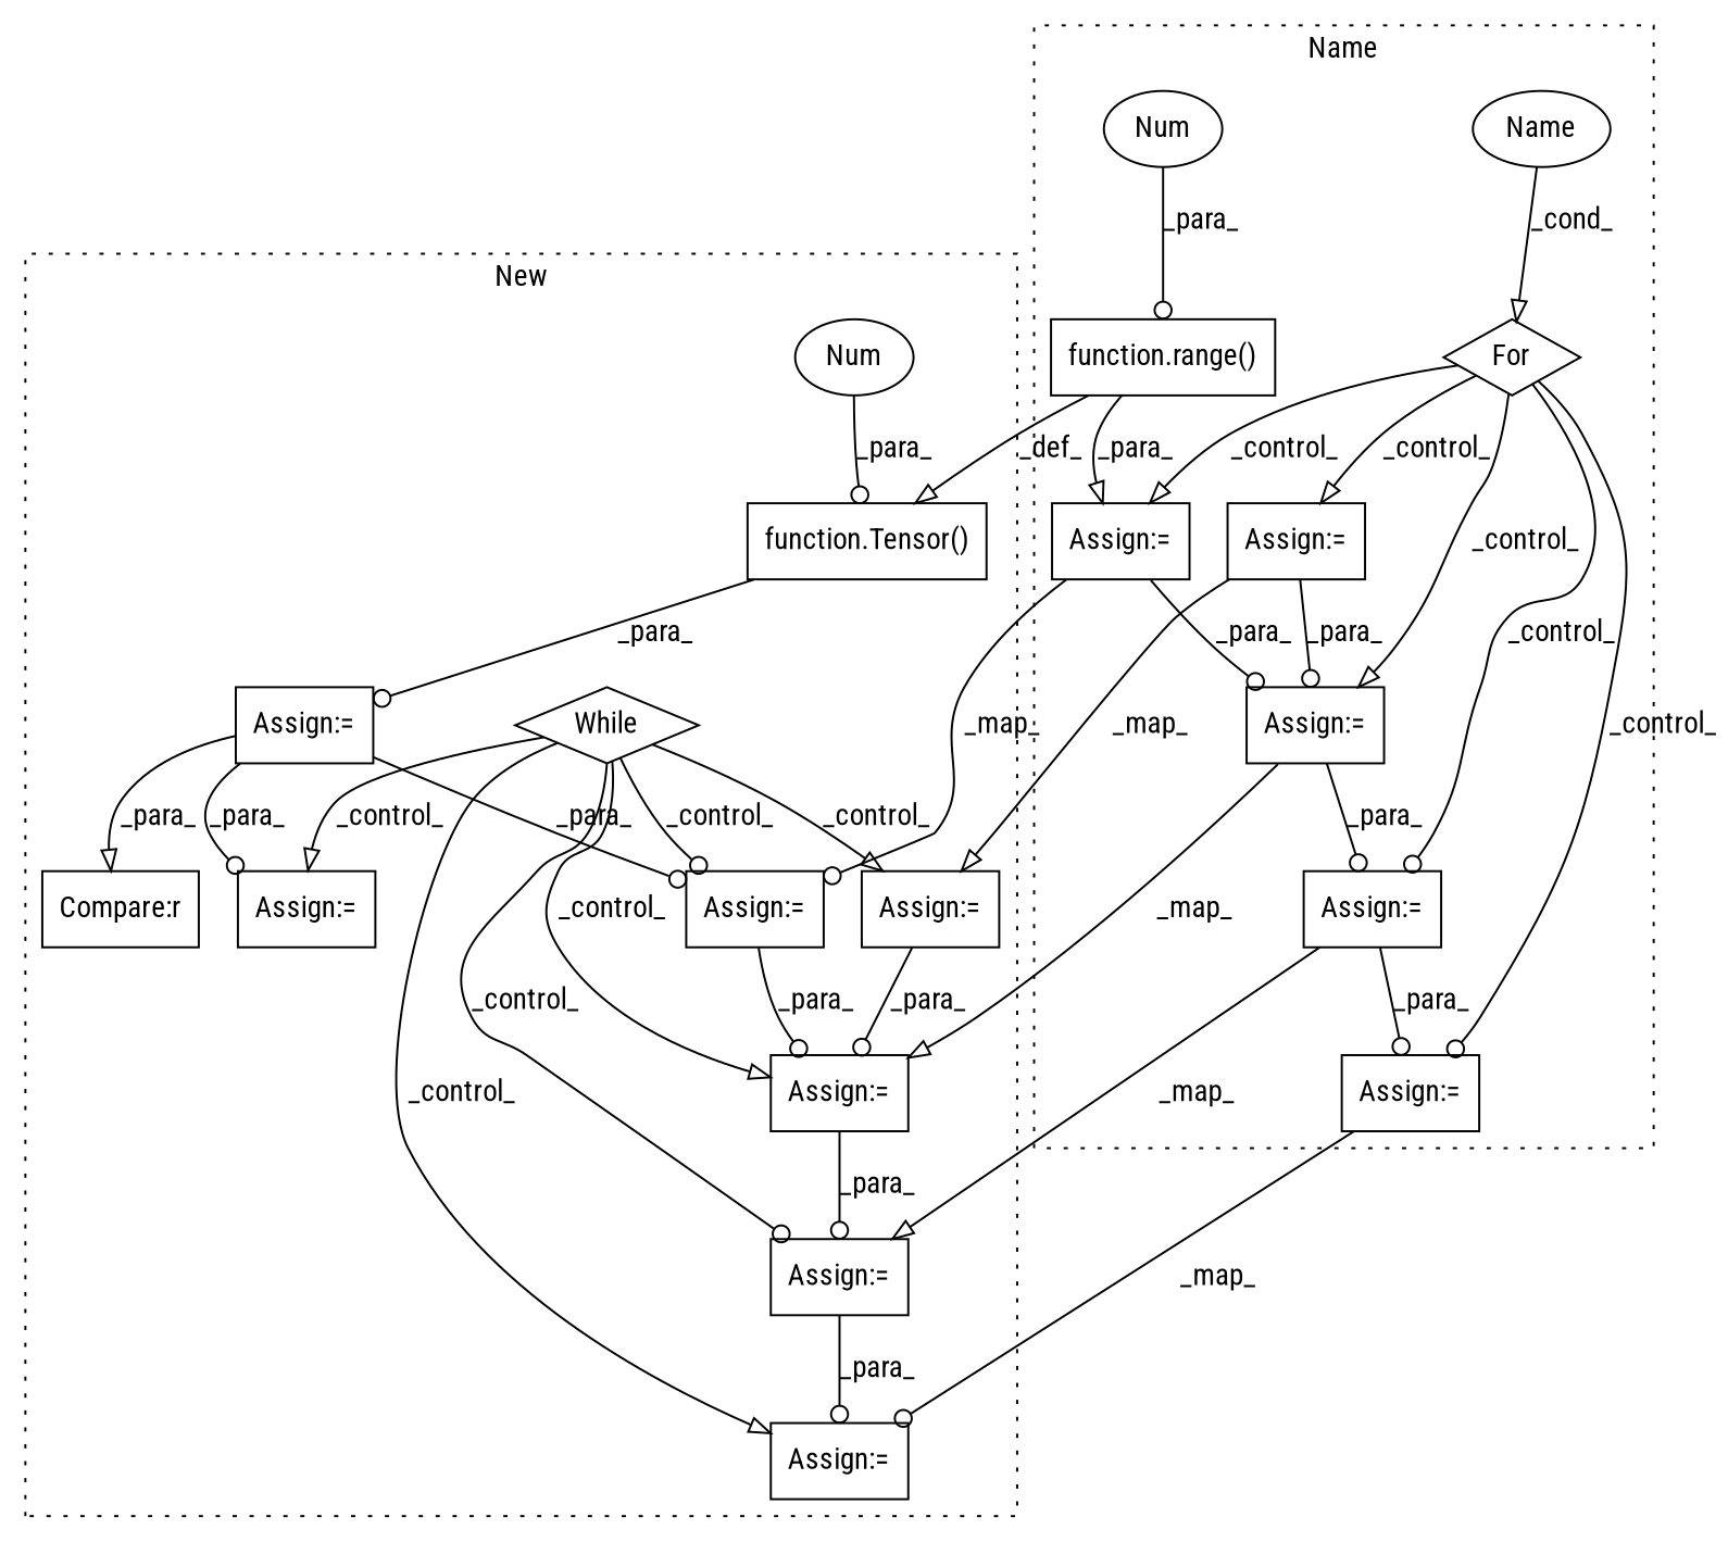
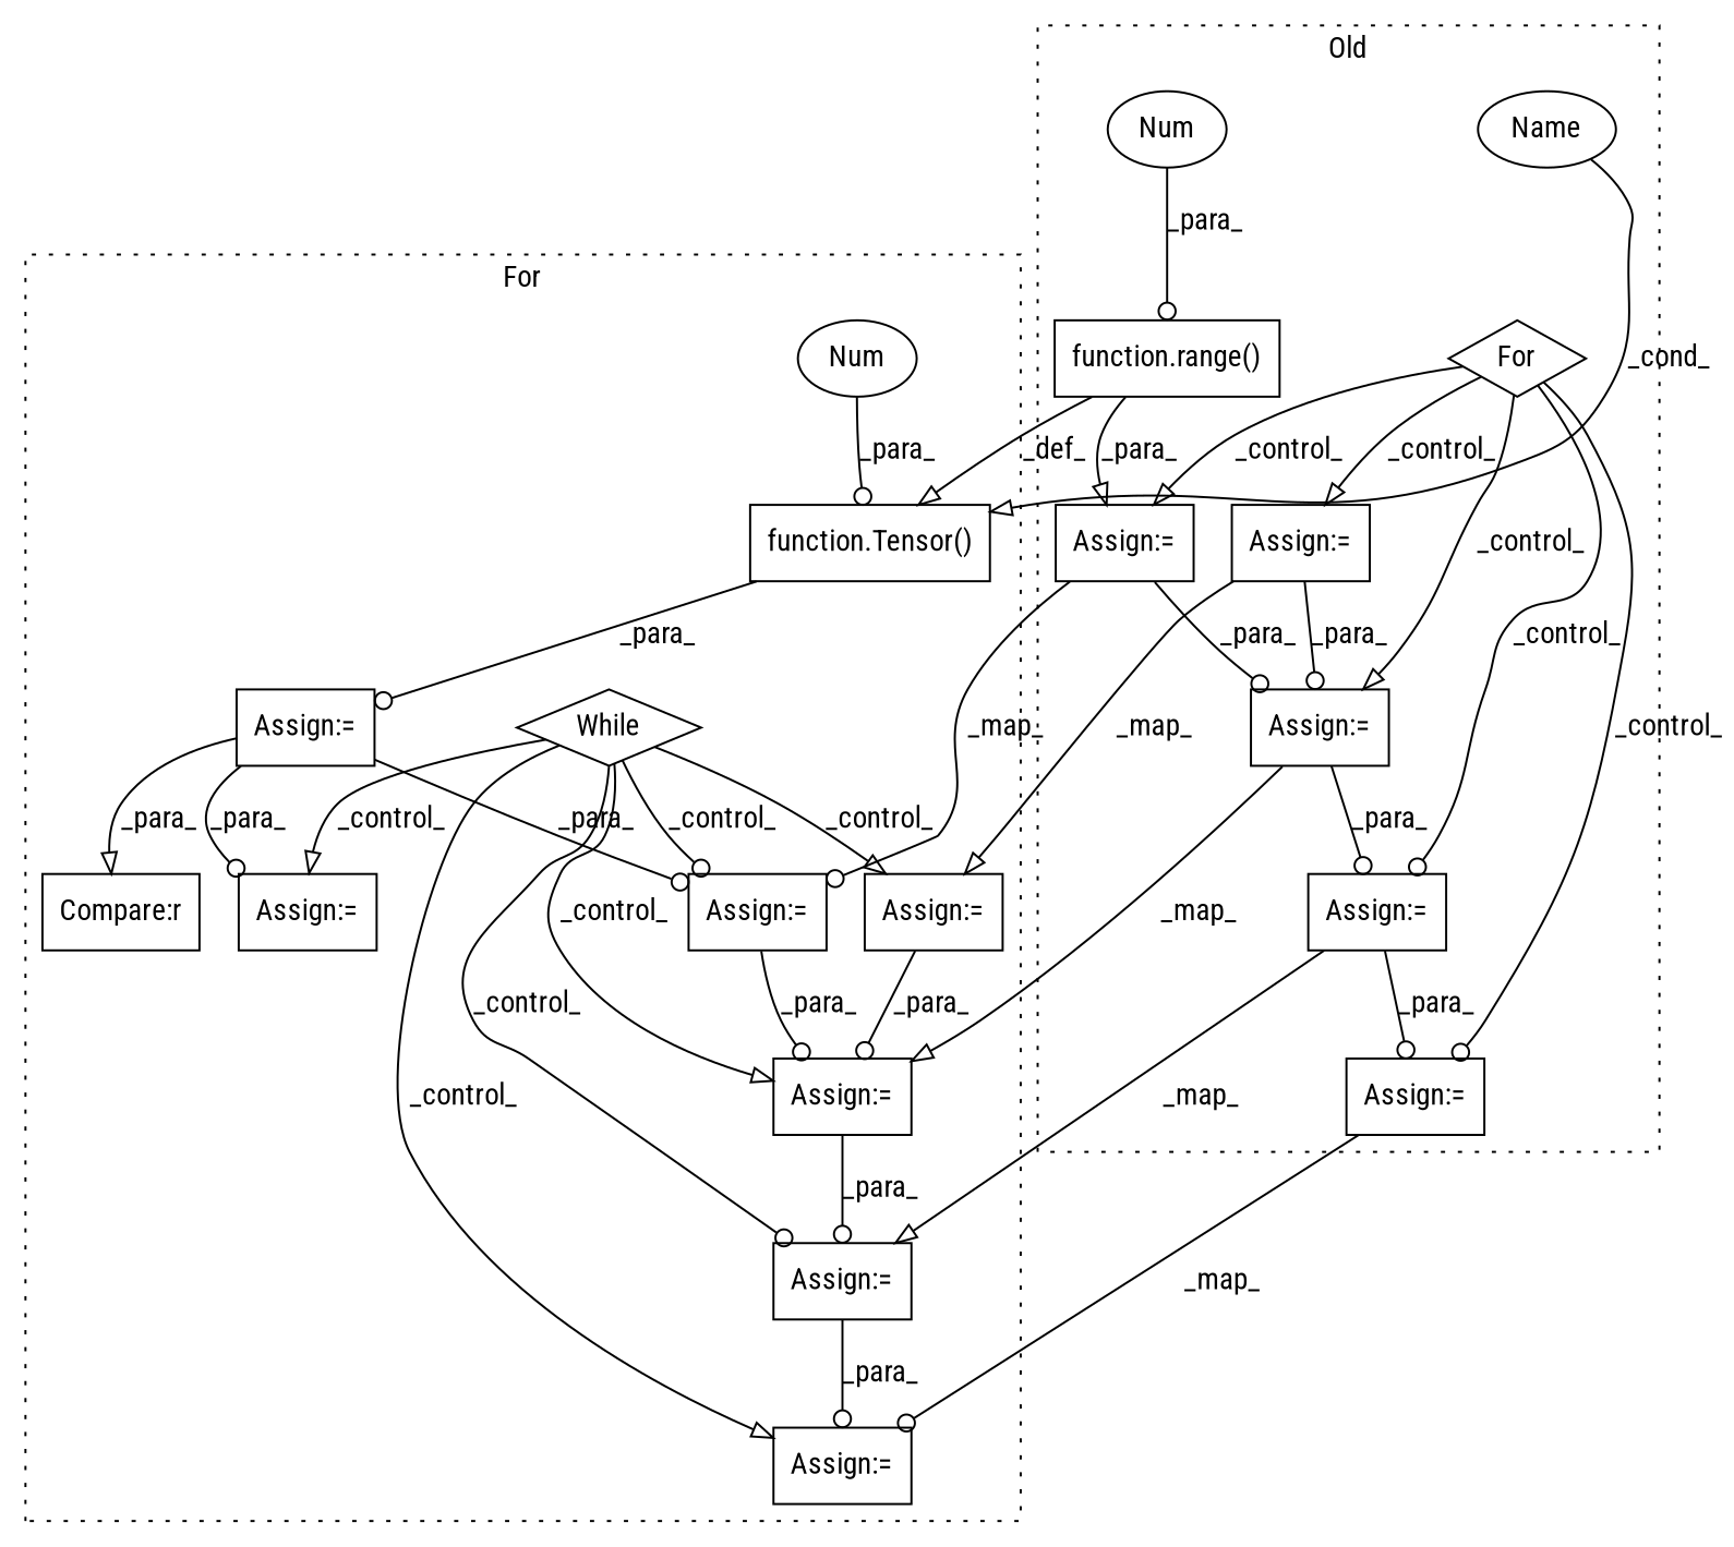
  digraph {
    fontname="Roboto Condensed"
    node [a=68 fontname="Roboto Condensed" l=3 shape=box]
    edge [arrowhead=odot fontname="Roboto Condensed"]
    n1 [a=75 l="6,1" label="function.range()" s="7721,7740"]
    n2 [a=107 l="4,119" label=For s="7712,7741" shape=diamond]
    n3 [label="Assign:=" s=7875]
    n4 [a=87 l=1 label=Name s=7716 shape=ellipse]
    n5 [a=76 l=1 label=Num s=7727 shape=ellipse]
    n6 [label="Assign:=" s=8452]
    n7 [label="Assign:=" s=8821]
    n8 [label="Assign:=" s=9012]
    n9 [label="Assign:=" s=8048]
    n10 [a=52 l="6,160" label=While s="7854,7874" shape=diamond]
    n11 [l=4 label="Assign:=" s=9255]
    n12 [label="Assign:=" s=8049]
    n13 [a=40 l=14 label="Compare:r" s=7860]
    n14 [label="Assign:=" s=7816]
    n15 [a=75 l="7,1" label="function.Tensor()" s="7819,7844"]
    n16 [a=76 l=1 label=Num s=7826 shape=ellipse]
    n17 [label="Assign:=" s=8626]
    n18 [label="Assign:=" s=8995]
    n19 [label="Assign:=" s=9186]
    n20 [label="Assign:=" s=8222]
    subgraph cluster_1 {
-     label=Name
+     label=Old
      style=dotted
      n1
      n2
      n3
      n4
      n5
      n6
      n7
      n8
      n9
    }
    subgraph cluster_2 {
-     label=New
+     label=For
      style=dotted
      n10
      n11
      n12
      n13
      n14
      n15
      n16
      n17
      n18
      n19
      n20
    }
    n1 -> n9 [arrowhead=onormal label=_para_]
    n1 -> n15 [arrowhead=onormal label=_def_]
    n2 -> n3 [arrowhead=onormal label=_control_]
    n2 -> n6 [arrowhead=onormal label=_control_]
    n2 -> n7 [label=_control_]
    n2 -> n8 [label=_control_]
    n2 -> n9 [arrowhead=onormal label=_control_]
    n3 -> n6 [label=_para_]
    n3 -> n12 [arrowhead=onormal label=_map_]
-   n4 -> n2 [arrowhead=onormal label=_cond_]
+   n4 -> n15 [arrowhead=onormal label=_cond_]
    n5 -> n1 [label=_para_]
    n6 -> n7 [label=_para_]
    n6 -> n17 [arrowhead=onormal label=_map_]
    n7 -> n8 [label=_para_]
    n7 -> n18 [arrowhead=onormal label=_map_]
    n8 -> n19 [label=_map_]
    n9 -> n6 [label=_para_]
    n9 -> n20 [label=_map_]
    n10 -> n11 [arrowhead=onormal label=_control_]
    n10 -> n12 [arrowhead=onormal label=_control_]
    n10 -> n17 [arrowhead=onormal label=_control_]
    n10 -> n18 [label=_control_]
    n10 -> n19 [arrowhead=onormal label=_control_]
    n10 -> n20 [label=_control_]
    n12 -> n17 [label=_para_]
    n14 -> n11 [label=_para_]
    n14 -> n13 [arrowhead=onormal label=_para_]
    n14 -> n20 [label=_para_]
    n15 -> n14 [label=_para_]
    n16 -> n15 [label=_para_]
    n17 -> n18 [label=_para_]
    n18 -> n19 [label=_para_]
    n20 -> n17 [label=_para_]
  }
